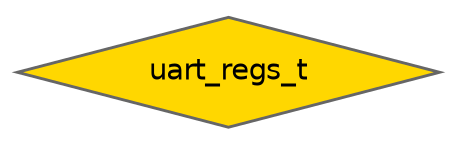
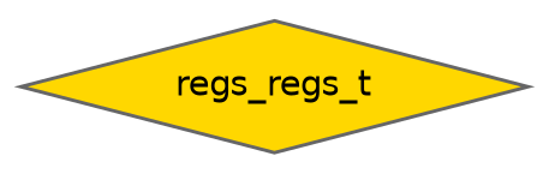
  digraph {
    rankdir=LR
-   n1 [color=gray40 fillcolor=gold fontname=Helvetica fontsize=10 height=0.2 label=uart_regs_t shape=diamond style=filled width=0.4]
+   n1 [color=gray40 fillcolor=gold fontname=Helvetica fontsize=10 height=0.2 label=regs_regs_t shape=diamond style=filled width=0.4]
  }
